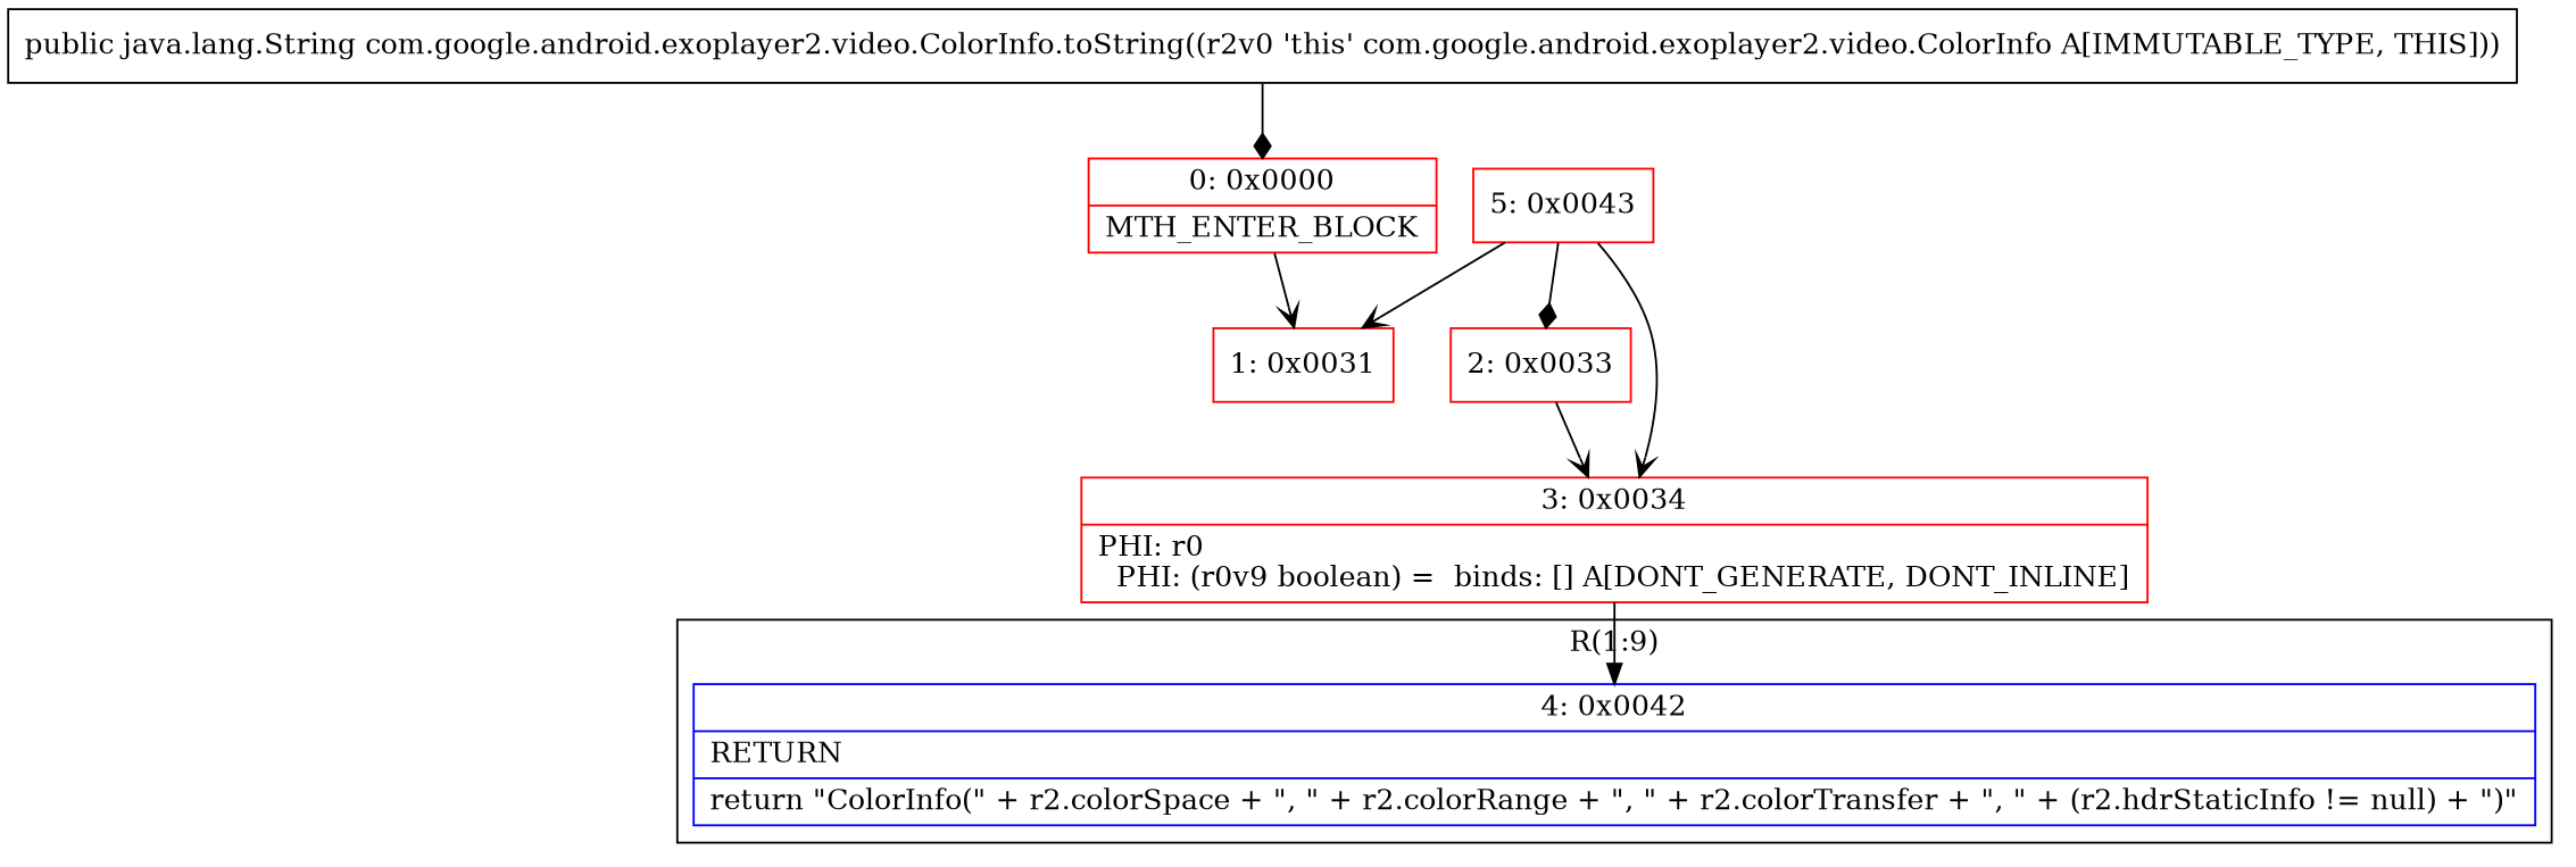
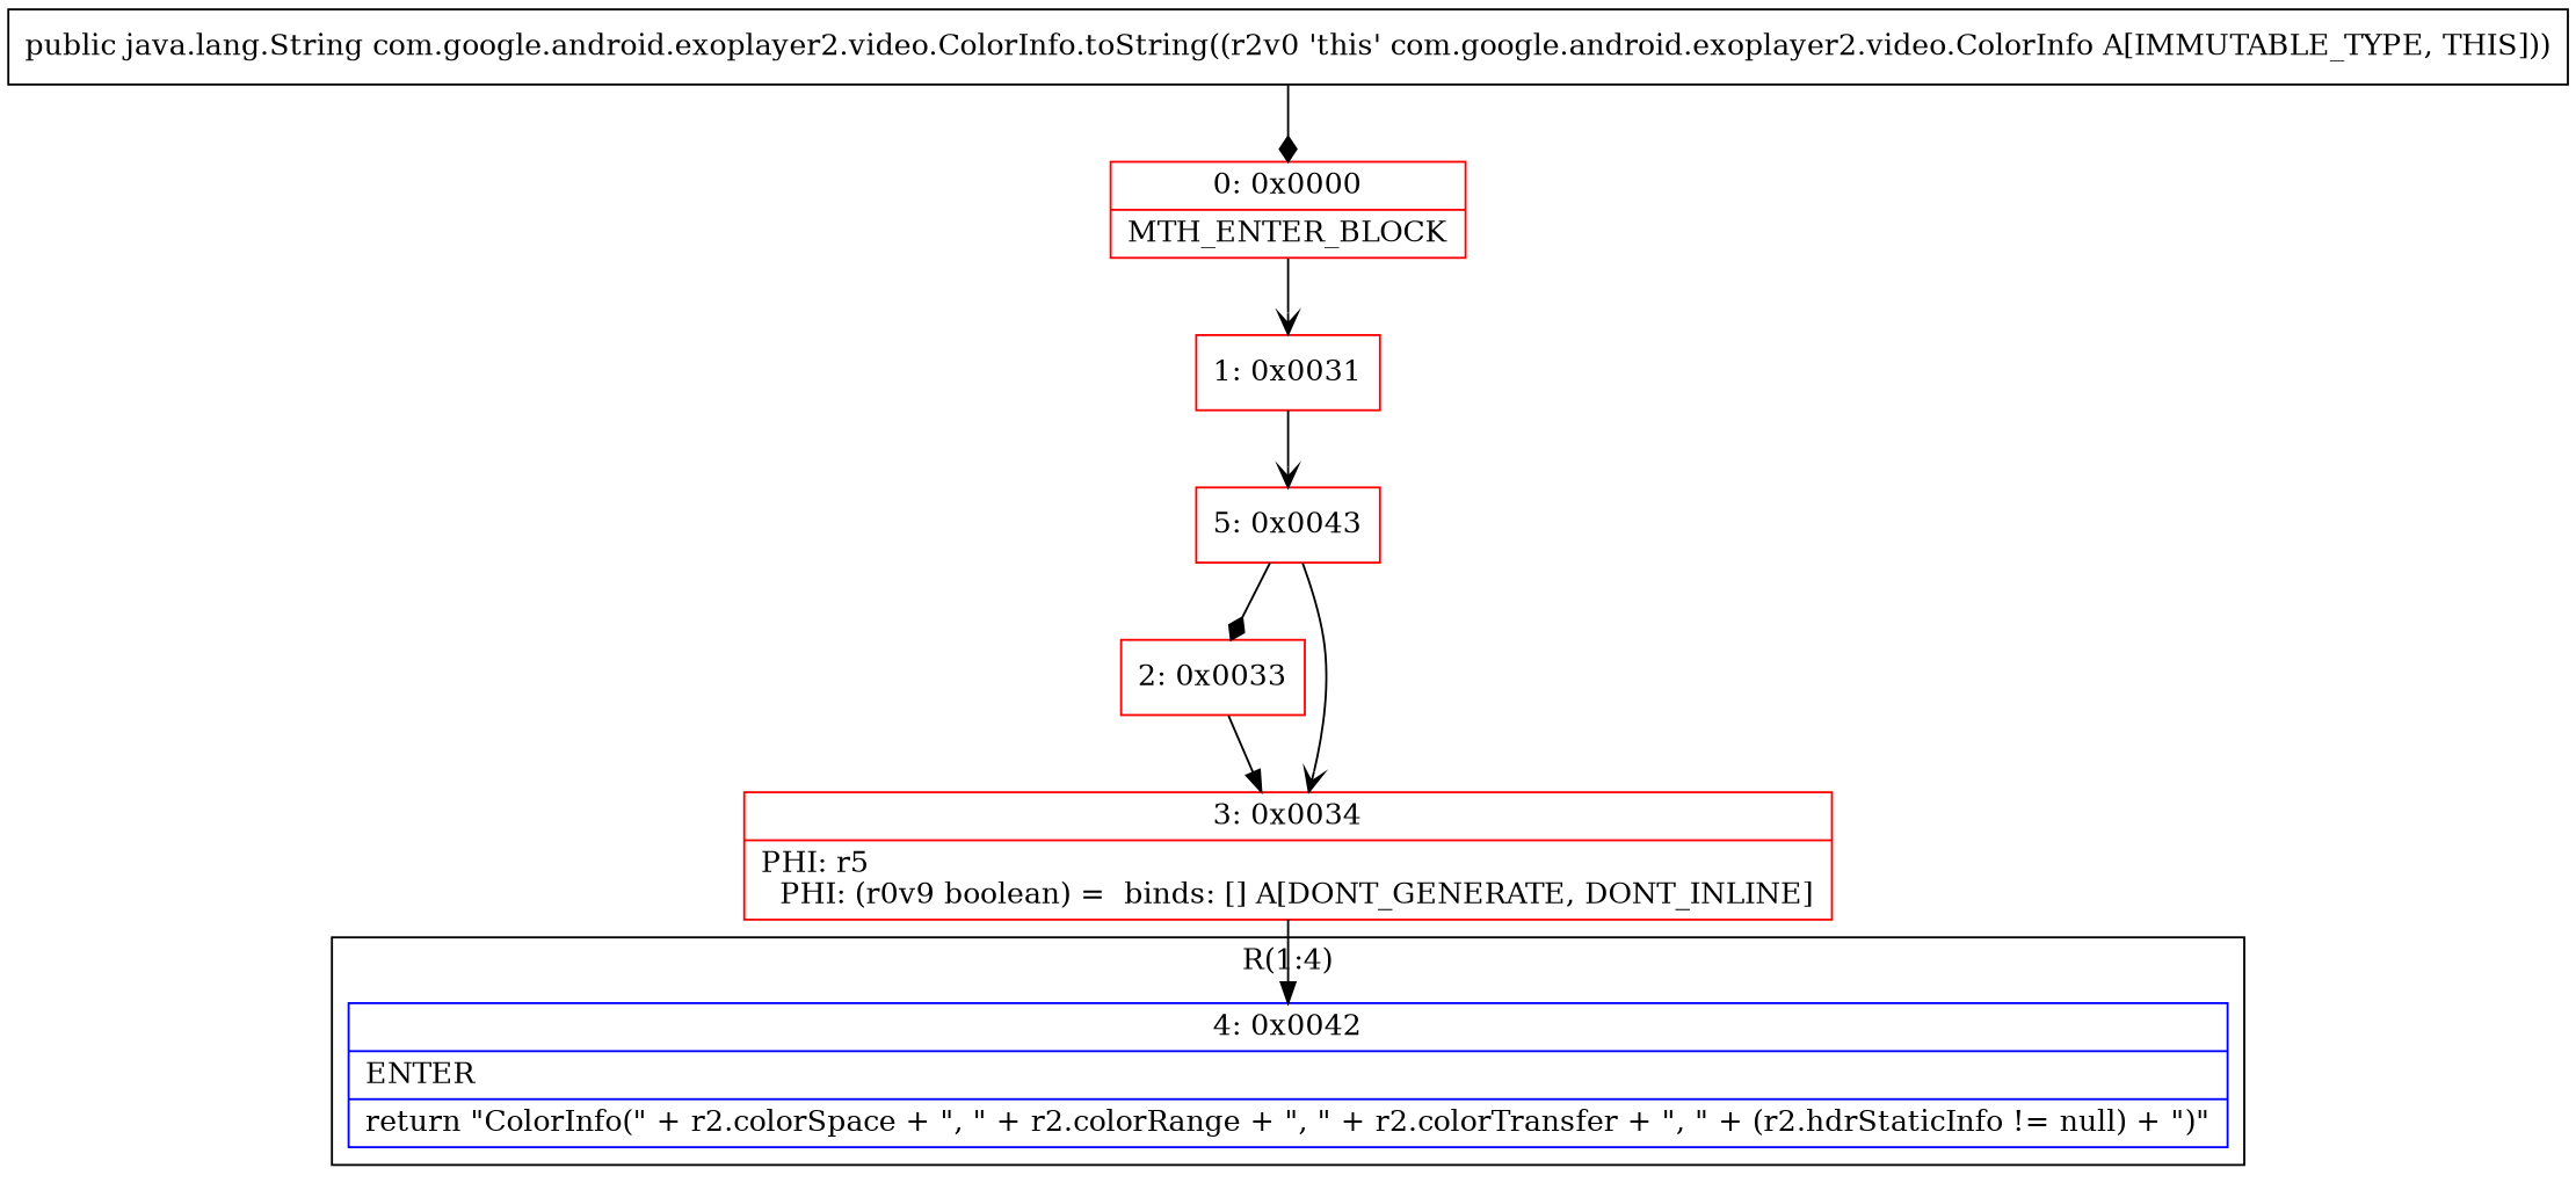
  digraph {
    node [color=red shape=record]
    edge [arrowhead=vee]
-   n1 [color=blue label="{4\:\ 0x0042|RETURN\l|return \"ColorInfo(\" + r2.colorSpace + \", \" + r2.colorRange + \", \" + r2.colorTransfer + \", \" + (r2.hdrStaticInfo != null) + \")\"\l}"]
+   n1 [color=blue label="{4\:\ 0x0042|ENTER\l|return \"ColorInfo(\" + r2.colorSpace + \", \" + r2.colorRange + \", \" + r2.colorTransfer + \", \" + (r2.hdrStaticInfo != null) + \")\"\l}"]
    n2 [label="{0\:\ 0x0000|MTH_ENTER_BLOCK\l}"]
    n3 [label="{1\:\ 0x0031}"]
    n4 [label="{5\:\ 0x0043}"]
    n5 [label="{2\:\ 0x0033}"]
-   n6 [label="{3\:\ 0x0034|PHI: r0 \l  PHI: (r0v9 boolean) =  binds: [] A[DONT_GENERATE, DONT_INLINE]\l}"]
+   n6 [label="{3\:\ 0x0034|PHI: r5 \l  PHI: (r0v9 boolean) =  binds: [] A[DONT_GENERATE, DONT_INLINE]\l}"]
    n7 [label="{public java.lang.String com.google.android.exoplayer2.video.ColorInfo.toString((r2v0 'this' com.google.android.exoplayer2.video.ColorInfo A[IMMUTABLE_TYPE, THIS])) }" color=""]
    subgraph cluster_1 {
-     label="R(1:9)"
+     label="R(1:4)"
      n1
    }
    n2 -> n3
-   n4 -> n3
+   n3 -> n4
    n4 -> n5 [arrowhead=diamond]
    n4 -> n6
-   n5 -> n6
+   n5 -> n6 [arrowhead=normal]
    n6 -> n1 [arrowhead=normal]
    n7 -> n2 [arrowhead=diamond]
  }
